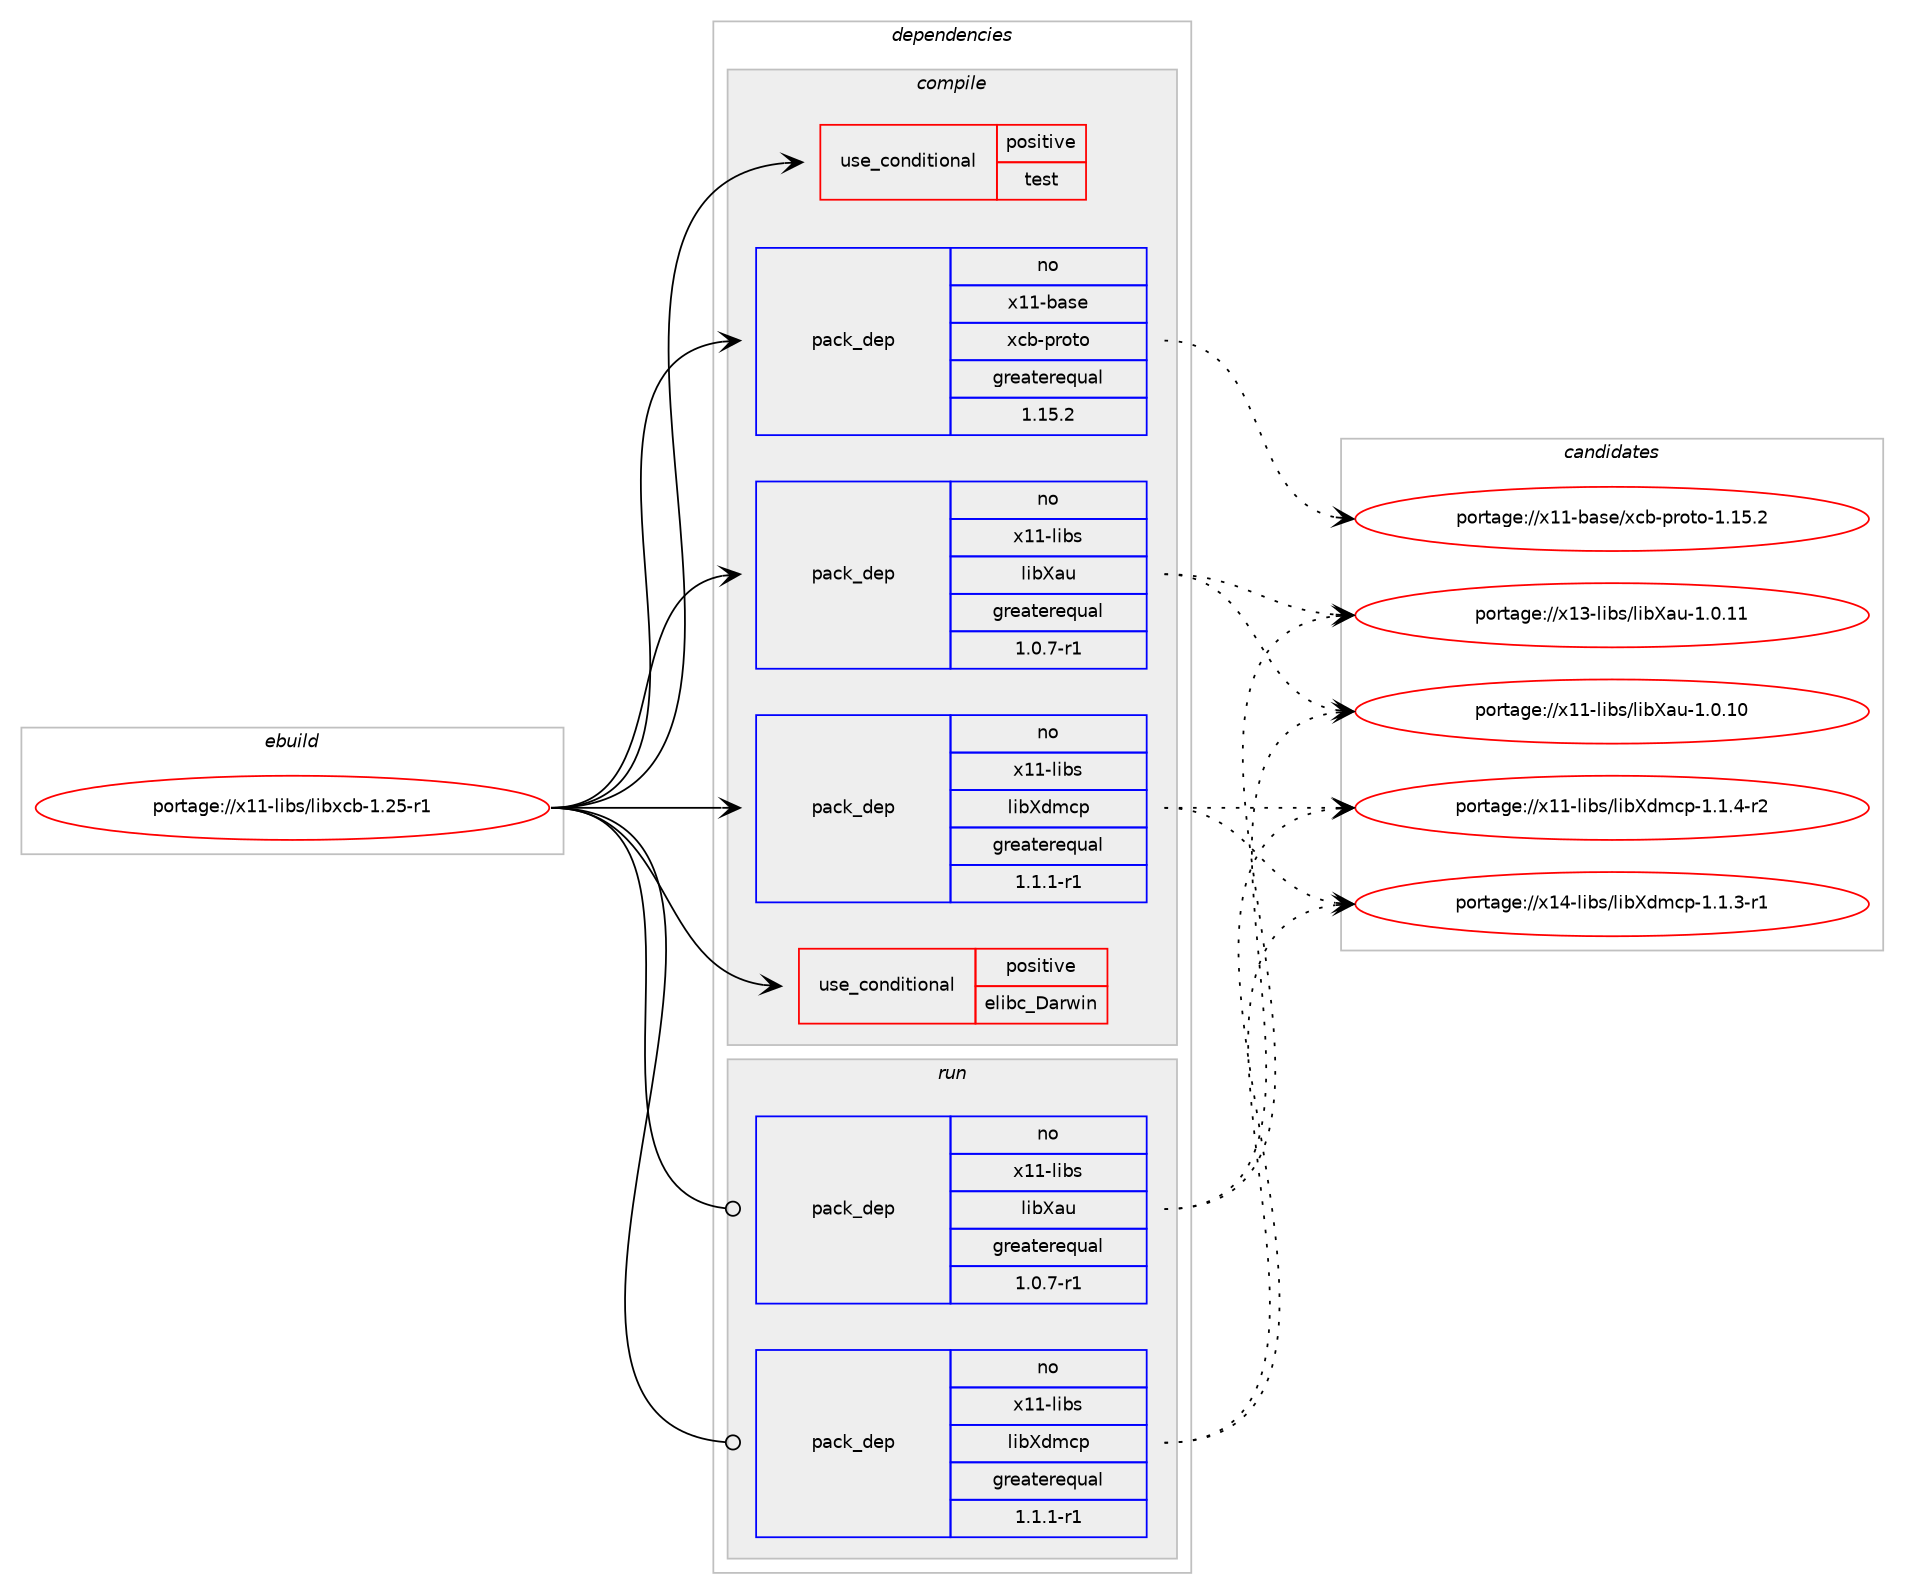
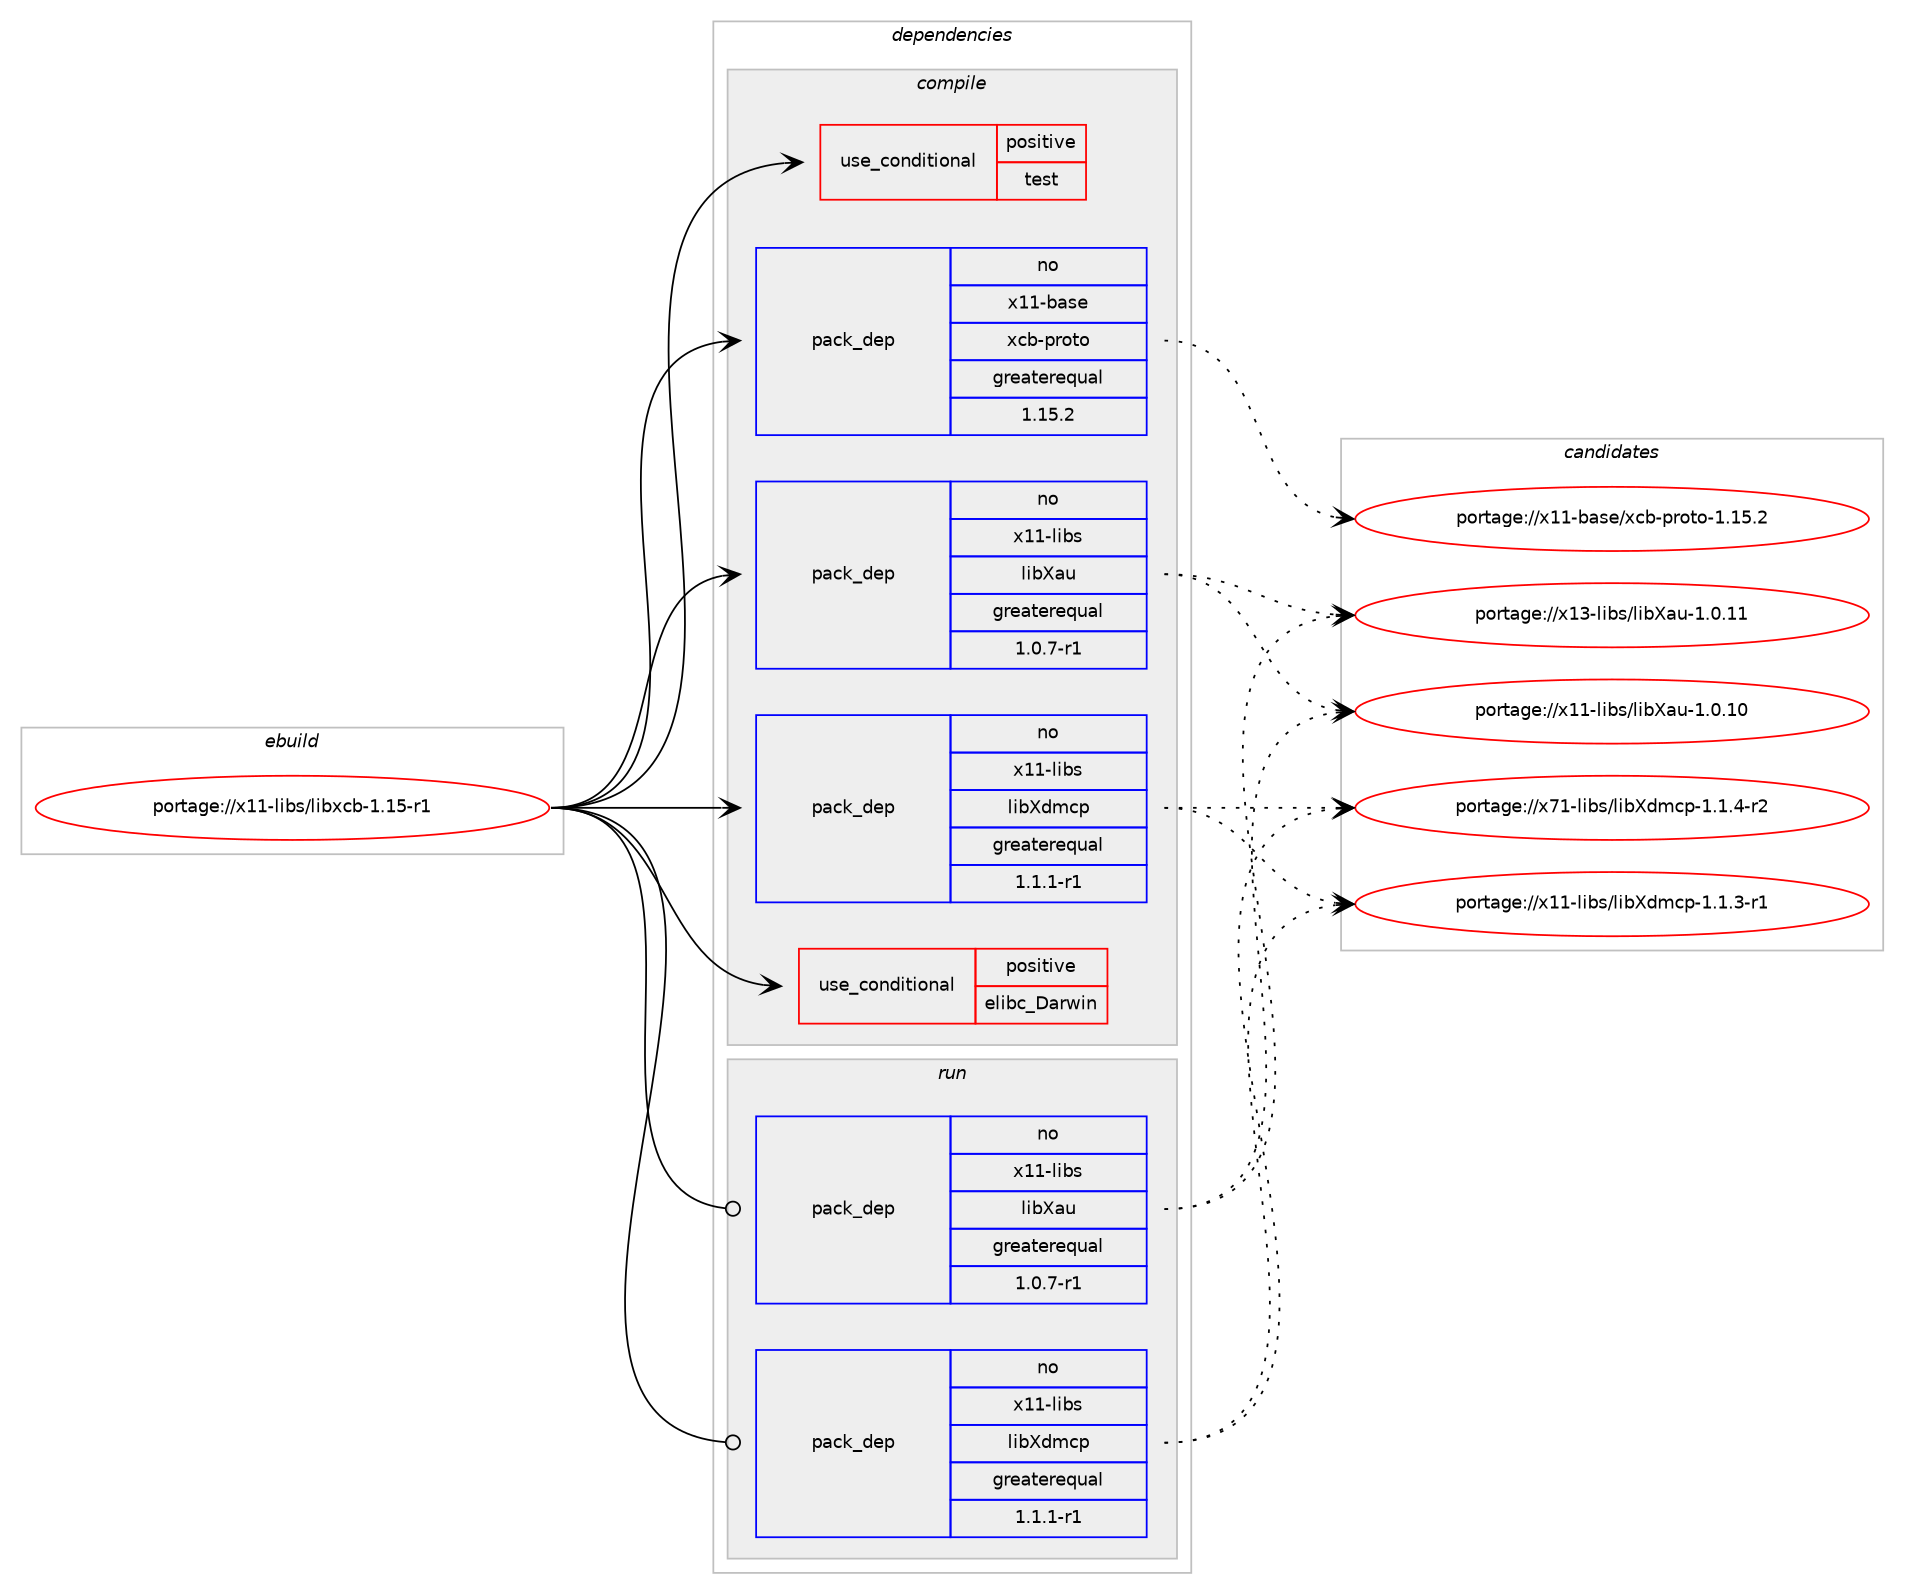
  digraph {
    compound=true
    concentrate=true
    fontname=Helvetica
    fontsize=10
    newrank=true
    rankdir=LR
    ranksep=1.5
    node [color=red fontname=Helvetica fontsize=10 shape=none]
    edge [arrowhead=vee headport=w style=dotted tailport=e weight=100]
-   n1 [label="portage://x11-libs/libxcb-1.25-r1" width=4 shape=""]
+   n1 [label="portage://x11-libs/libxcb-1.15-r1" width=4 shape=""]
    n2 [label=<<TABLE BORDER="0" CELLBORDER="1" CELLSPACING="0" CELLPADDING="4"><TR><TD ROWSPAN="3" CELLPADDING="10">use_conditional</TD></TR><TR><TD>positive</TD></TR><TR><TD>elibc_Darwin</TD></TR></TABLE>>]
    n3 [label=<<TABLE BORDER="0" CELLBORDER="1" CELLSPACING="0" CELLPADDING="4"><TR><TD ROWSPAN="3" CELLPADDING="10">use_conditional</TD></TR><TR><TD>positive</TD></TR><TR><TD>test</TD></TR></TABLE>>]
    n4 [color=blue label=<<TABLE BORDER="0" CELLBORDER="1" CELLSPACING="0" CELLPADDING="4" WIDTH="220"><TR><TD ROWSPAN="6" CELLPADDING="30">pack_dep</TD></TR><TR><TD WIDTH="110">no</TD></TR><TR><TD>x11-base</TD></TR><TR><TD>xcb-proto</TD></TR><TR><TD>greaterequal</TD></TR><TR><TD>1.15.2</TD></TR></TABLE>>]
    n5 [color=blue label=<<TABLE BORDER="0" CELLBORDER="1" CELLSPACING="0" CELLPADDING="4" WIDTH="220"><TR><TD ROWSPAN="6" CELLPADDING="30">pack_dep</TD></TR><TR><TD WIDTH="110">no</TD></TR><TR><TD>x11-libs</TD></TR><TR><TD>libXau</TD></TR><TR><TD>greaterequal</TD></TR><TR><TD>1.0.7-r1</TD></TR></TABLE>>]
    n6 [color=blue label=<<TABLE BORDER="0" CELLBORDER="1" CELLSPACING="0" CELLPADDING="4" WIDTH="220"><TR><TD ROWSPAN="6" CELLPADDING="30">pack_dep</TD></TR><TR><TD WIDTH="110">no</TD></TR><TR><TD>x11-libs</TD></TR><TR><TD>libXdmcp</TD></TR><TR><TD>greaterequal</TD></TR><TR><TD>1.1.1-r1</TD></TR></TABLE>>]
    n7 [color=blue label=<<TABLE BORDER="0" CELLBORDER="1" CELLSPACING="0" CELLPADDING="4" WIDTH="220"><TR><TD ROWSPAN="6" CELLPADDING="30">pack_dep</TD></TR><TR><TD WIDTH="110">no</TD></TR><TR><TD>x11-libs</TD></TR><TR><TD>libXau</TD></TR><TR><TD>greaterequal</TD></TR><TR><TD>1.0.7-r1</TD></TR></TABLE>>]
    n8 [color=blue label=<<TABLE BORDER="0" CELLBORDER="1" CELLSPACING="0" CELLPADDING="4" WIDTH="220"><TR><TD ROWSPAN="6" CELLPADDING="30">pack_dep</TD></TR><TR><TD WIDTH="110">no</TD></TR><TR><TD>x11-libs</TD></TR><TR><TD>libXdmcp</TD></TR><TR><TD>greaterequal</TD></TR><TR><TD>1.1.1-r1</TD></TR></TABLE>>]
    n9 [label="portage://x11-base/xcb-proto-1.15.2" width=4 shape=""]
    n10 [label="portage://x11-libs/libXau-1.0.10" width=4 shape=""]
    n11 [label="portage://x13-libs/libXau-1.0.11" width=4 shape=""]
-   n12 [label="portage://x14-libs/libXdmcp-1.1.3-r1" width=4 shape=""]
-   n13 [label="portage://x11-libs/libXdmcp-1.1.4-r2" width=4 shape=""]
+   n12 [label="portage://x11-libs/libXdmcp-1.1.3-r1" width=4 shape=""]
+   n13 [label="portage://x71-libs/libXdmcp-1.1.4-r2" width=4 shape=""]
    subgraph cluster_1 {
      color=gray
      label=<<i>ebuild</i>>
      rank=same
      n1
    }
    subgraph cluster_2 {
      color=gray
      label=<<i>dependencies</i>>
      subgraph cluster_3 {
        color=gray
        fillcolor="#eeeeee"
        label=<<i>compile</i>>
        style=filled
        subgraph sub_4 {
          color=gray
          fillcolor="#eeeeee"
          label=<<i>compile</i>>
          style=filled
          n2
        }
        subgraph sub_5 {
          color=gray
          fillcolor="#eeeeee"
          label=<<i>compile</i>>
          style=filled
          n3
        }
        subgraph sub_6 {
          color=gray
          fillcolor="#eeeeee"
          label=<<i>compile</i>>
          style=filled
          n4
        }
        subgraph sub_7 {
          color=gray
          fillcolor="#eeeeee"
          label=<<i>compile</i>>
          style=filled
          n5
        }
        subgraph sub_8 {
          color=gray
          fillcolor="#eeeeee"
          label=<<i>compile</i>>
          style=filled
          n6
        }
      }
      subgraph cluster_9 {
        color=gray
        fillcolor="#eeeeee"
        label=<<i>compile and run</i>>
        style=filled
      }
      subgraph cluster_10 {
        color=gray
        fillcolor="#eeeeee"
        label=<<i>run</i>>
        style=filled
        subgraph sub_11 {
          color=gray
          fillcolor="#eeeeee"
          label=<<i>run</i>>
          style=filled
          n7
        }
        subgraph sub_12 {
          color=gray
          fillcolor="#eeeeee"
          label=<<i>run</i>>
          style=filled
          n8
        }
      }
    }
    subgraph cluster_13 {
      color=gray
      label=<<i>candidates</i>>
      rank=same
      subgraph sub_14 {
        color=black
        label=<<i>candidates</i>>
        nodesep=1
        rank=same
        n9
      }
      subgraph sub_15 {
        color=black
        label=<<i>candidates</i>>
        nodesep=1
        rank=same
        n10
        n11
      }
      subgraph sub_16 {
        color=black
        label=<<i>candidates</i>>
        nodesep=1
        rank=same
        n12
        n13
      }
      subgraph sub_17 {
        color=black
        label=<<i>candidates</i>>
        nodesep=1
        rank=same
        n10
        n11
      }
      subgraph sub_18 {
        color=black
        label=<<i>candidates</i>>
        nodesep=1
        rank=same
        n12
        n13
      }
    }
    n1 -> n2 [style=solid weight=20]
    n1 -> n3 [style=solid weight=20]
    n1 -> n4 [style=solid weight=20]
    n1 -> n5 [style=solid weight=20]
    n1 -> n6 [style=solid weight=20]
    n1 -> n7 [arrowhead=odot style=solid weight=20]
    n1 -> n8 [arrowhead=odot style=solid weight=20]
    n4 -> n9
    n5 -> n10
    n5 -> n11
    n6 -> n12
    n6 -> n13
    n7 -> n10
    n7 -> n11
    n8 -> n12
    n8 -> n13
  }
